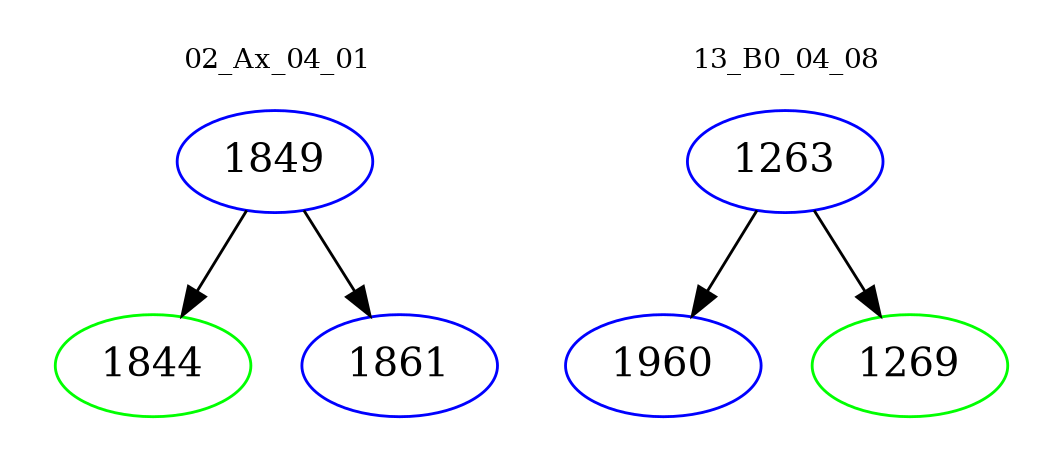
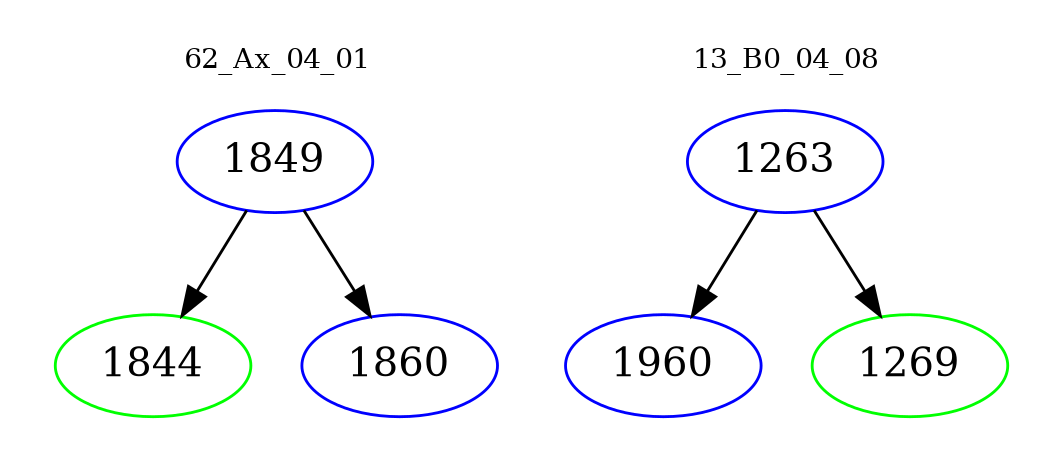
  digraph {
    node [color=blue]
    edge [color=black]
    n1 [label=1849]
    n2 [color=green label=1844]
-   n3 [label=1861]
+   n3 [label=1860]
    n4 [label=1263]
    n5 [label=1960]
    n6 [color=green label=1269]
    subgraph cluster_1 {
      color=white
      fontsize=10
-     label="02_Ax_04_01"
+     label="62_Ax_04_01"
      n1
      n2
      n3
    }
    subgraph cluster_2 {
      color=white
      fontsize=10
      label="13_B0_04_08"
      n4
      n5
      n6
    }
    n1 -> n2
    n1 -> n3
    n4 -> n5
    n4 -> n6
  }
